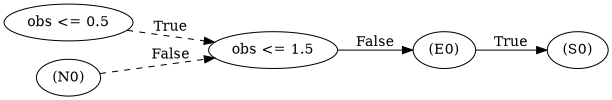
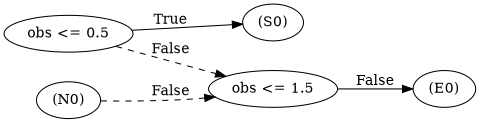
  digraph {
    rankdir=LR
    n1 [label="obs <= 0.5"]
    n2 [label="(S0)"]
    n3 [label="obs <= 1.5"]
    n4 [label="(E0)"]
    n5 [label="(N0)"]
-   n4 -> n2 [label=True]
-   n1 -> n3 [label=True style=dashed]
+   n1 -> n2 [label=True]
+   n1 -> n3 [label=False style=dashed]
    n3 -> n4 [label=False]
    n5 -> n3 [label=False style=dashed]
  }
